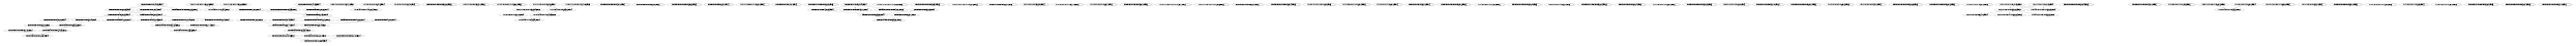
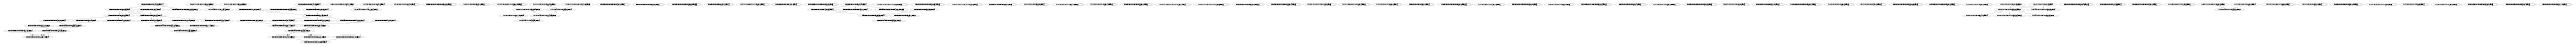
  digraph {
    "00000000000001000000_3-23:12-LEN:20"
    "0000000000010000000000_6-27:245-LEN:22"
    "0000000100000000000_10-28:254-LEN:19"
    "1100111111101101011111_3-26:13-LEN:22"
    "11111110110101111111_7-28:46-LEN:20"
    "0000000000000100000_4-22:220-LEN:19"
    "0000000000001000000_5-23:238-LEN:19"
    "000000000000000000000_1-22:20-LEN:21"
    "0000000000000000000_5-23:474-LEN:19"
    "00000000000000000000_6-25:514-LEN:20"
    n11 [label="00000000000000000000_8-47:515-LEN:20"]
    "00000000000000000000_8-28:11-LEN:20"
    "1100111110110111010111_3-24:11-LEN:22"
    "1111101101110101111111_7-28:24-LEN:22"
    "0000000000000100000_3-22:19-LEN:19"
    "1111110110111110111_6-24:10-LEN:19"
    "0000000000000000000_10-28:539-LEN:19"
    "0000000000000010000000000_3-28:30-LEN:25"
    "0000000000000000000_4-22:429-LEN:19"
    "1111110110111010111_6-24:13-LEN:19"
    "11011111111001101011_3-23:11-LEN:20"
    "0000000000000100010_4-22:243-LEN:19"
    "00000000000010001000000_5-27:289-LEN:23"
    "0000000100010000000_10-28:325-LEN:19"
    "1111111111101010101111111_3-28:61-LEN:25"
    "0111110111010111111_8-27:10-LEN:19"
    "1111101110101111111_9-28:291-LEN:19"
    "000000000000000000000000_4-28:10-LEN:24"
    "0000000000000000000000_6-28:10-LEN:22"
    "0000000000000000000000000_3-28:33-LEN:25"
    "00000000000000000000_3-23:19-LEN:20"
    "0000000000000000000_6-25:11-LEN:19"
    "111111111110100101111111_3-28:12-LEN:24"
    "0000000000000001000_1-20:11-LEN:19"
    "0000000000001010000000000_3-28:13-LEN:25"
    "0000000000001010000_3-21:279-LEN:19"
    "0000000000010100000_4-22:273-LEN:19"
    "000000000001010000000000_4-28:11-LEN:24"
    "0000000000010100001000000_4-28:11-LEN:25"
    "0000000000101000000_5-23:303-LEN:19"
    "00000000010100000000000_6-28:321-LEN:23"
    "11110111111110111101111111_1-28:20-LEN:26"
    "0000000000000100000000000_3-28:54-LEN:25"
    "11110111111101111101111111_1-28:16-LEN:26"
    "0000000010100000000000_6-28:11-LEN:22"
    "1101111111101101011111_3-26:22-LEN:22"
    "1101111111011101011_3-23:10-LEN:19"
    "1111111010111110111111_6-27:10-LEN:22"
    "1100111111101110101111_3-25:109-LEN:22"
    "11111110111010111111_7-27:289-LEN:20"
    "1111111101110101111_6-25:181-LEN:19"
    "111111110111010111111_6-28:14-LEN:21"
    "00000000000100010000000_5-28:10-LEN:23"
    "111101111111100111101111111_1-28:11-LEN:27"
    "111111111110111010111_3-24:68-LEN:21"
    "11110111111110111101111111_1-28:26-LEN:26"
    "0000000000010010000000_6-28:11-LEN:22"
    "0000000000000000010000000_3-28:19-LEN:25"
    "11110111111111011111011_1-23:12-LEN:23"
    "0000000000000000000_3-21:450-LEN:19"
    "0000000000000000001000000_4-28:13-LEN:25"
    "000000000000000000000000_4-28:18-LEN:24"
    "0000000000000000100_1-19:252-LEN:19"
    "00000000000000010010000000_2-28:38-LEN:26"
    "0000000000000001000_2-20:223-LEN:19"
    "0000000000000010001_3-21:254-LEN:19"
    "0000000000000010000_3-21:232-LEN:19"
    "000000000000010001000000_4-28:19-LEN:24"
    "000000000000010000000000_4-28:12-LEN:24"
    "1111111100110101111111_6-28:14-LEN:22"
    "1111110111101111111_8-28:12-LEN:19"
    "0000000000000100010_3-22:10-LEN:19"
    "0000000000000100000000000_3-28:16-LEN:25"
    "111111101110001111111_7-28:10-LEN:21"
    "0000000000000010000000000_3-28:10-LEN:25"
    "11101101110101111111_8-28:11-LEN:20"
    "0000000000001010000000000_3-28:34-LEN:25"
    "0000000000010000000000_6-28:14-LEN:22"
    "111111110110101111111_6-28:17-LEN:21"
    "0000000000000000000000000_3-28:13-LEN:25"
    "1101101111101111111_10-28:10-LEN:19"
    "0000000001010000000000_5-27:10-LEN:22"
    "0000000000000000000000000_3-28:24-LEN:25"
    "11111111011101011111_6-28:15-LEN:20"
    "0000000000010100000_3-22:23-LEN:19"
    "1011111101101110101_4-22:10-LEN:19"
    "0000000000001000000000000_3-28:26-LEN:25"
    "0000000000000000000_1-20:10-LEN:19"
    "0000000000000100000000000_3-28:13-LEN:25"
    "11111110111110111111_8-27:10-LEN:20"
    "11011111111011111011_3-23:182-LEN:20"
    "0111111110111110110_5-24:10-LEN:19"
    "01111111101111101111111_5-28:169-LEN:23"
    "011111111011111011111_5-28:13-LEN:21"
    "0000000000000000000000000_3-28:19-LEN:25"
    "0000000000000001000_1-20:24-LEN:19"
+   "0000000000000000000_1-20:15-LEN:19"
    "000000000000100010000000_4-28:12-LEN:24"
    "000000000000010001000000_3-27:14-LEN:24"
    "000000000000000100010_1-22:19-LEN:21"
    "111111001110101111111_7-28:15-LEN:21"
    "1100111111011101011111_3-26:13-LEN:22"
    "11111101110101111111_7-28:31-LEN:20"
    "11110111111110111110_1-21:151-LEN:20"
    "110111111110111110111111_3-28:15-LEN:24"
    "110111111110111001111111_3-28:20-LEN:24"
    "1101111111101101011_3-23:11-LEN:19"
    "00000000000000000000000_5-28:10-LEN:23"
    "1111111101110101111111_7-28:12-LEN:22"
    "000000000000000000000000_3-27:21-LEN:24"
    "1111111011101011111_7-28:13-LEN:19"
    "11111101110101111111_7-28:10-LEN:20"
    "0000000000010100000000000_3-28:21-LEN:25"
    "1000000000000000000_4-22:10-LEN:19"
    "0000000000000000000_1-19:135-LEN:19"
    "00000000000000000000000000_2-28:69-LEN:26"
    "0000000000000000000_2-20:126-LEN:19"
    "0000000000000000000000000_3-28:14-LEN:25"
    "000000000000010000000000_3-27:13-LEN:24"
    "000000000000110000000000_3-27:10-LEN:24"
    "1111111011101011111_6-26:17-LEN:19"
    "00000000000101000000_3-23:11-LEN:20"
    "1110111111110111110_1-21:15-LEN:19"
    "11110111111110111010111_1-24:108-LEN:23"
    "00000000000001000000_3-23:12-LEN:20" -> "0000000000010000000000_6-27:245-LEN:22"
    "0000000000010000000000_6-27:245-LEN:22" -> "0000000100000000000_10-28:254-LEN:19"
    "1100111111101101011111_3-26:13-LEN:22" -> "11111110110101111111_7-28:46-LEN:20"
    "0000000000000100000_4-22:220-LEN:19" -> "0000000000001000000_5-23:238-LEN:19"
    "0000000000001000000_5-23:238-LEN:19" -> "0000000000010000000000_6-27:245-LEN:22"
    "000000000000000000000_1-22:20-LEN:21" -> "0000000000000000000_5-23:474-LEN:19"
    "0000000000000000000_5-23:474-LEN:19" -> "00000000000000000000_6-25:514-LEN:20"
    "00000000000000000000_6-25:514-LEN:20" -> n11
    "00000000000000000000_6-25:514-LEN:20" -> "00000000000000000000_8-28:11-LEN:20"
    n11 -> "0000000000000000000_10-28:539-LEN:19"
    "1100111110110111010111_3-24:11-LEN:22" -> "1111101101110101111111_7-28:24-LEN:22"
    "0000000000000100000_3-22:19-LEN:19" -> "0000000000001000000_5-23:238-LEN:19"
    "1111110110111110111_6-24:10-LEN:19" -> "1111110110111110111_6-24:10-LEN:19"
    "0000000000000010000000000_3-28:30-LEN:25" -> "0000000000000010000000000_3-28:30-LEN:25"
    "0000000000000000000_4-22:429-LEN:19" -> "0000000000000000000_5-23:474-LEN:19"
    "1111110110111010111_6-24:13-LEN:19" -> "1111101101110101111111_7-28:24-LEN:22"
    "11011111111001101011_3-23:11-LEN:20" -> "11011111111001101011_3-23:11-LEN:20"
    "0000000000000100010_4-22:243-LEN:19" -> "00000000000010001000000_5-27:289-LEN:23"
    "00000000000010001000000_5-27:289-LEN:23" -> "0000000100010000000_10-28:325-LEN:19"
    "1111111111101010101111111_3-28:61-LEN:25" -> "1111111111101010101111111_3-28:61-LEN:25"
    "0111110111010111111_8-27:10-LEN:19" -> "1111101110101111111_9-28:291-LEN:19"
    "000000000000000000000000_4-28:10-LEN:24" -> "000000000000000000000000_4-28:10-LEN:24"
    "0000000000000000000000_6-28:10-LEN:22" -> "0000000000000000000000_6-28:10-LEN:22"
    "0000000000000000000000000_3-28:33-LEN:25" -> "0000000000000000000000000_3-28:33-LEN:25"
    "00000000000000000000_3-23:19-LEN:20" -> "00000000000000000000_6-25:514-LEN:20"
    "0000000000000000000_6-25:11-LEN:19" -> "0000000000000000000_6-25:11-LEN:19"
    "111111111110100101111111_3-28:12-LEN:24" -> "111111111110100101111111_3-28:12-LEN:24"
    "0000000000000001000_1-20:11-LEN:19" -> "0000000000000001000_1-20:11-LEN:19"
    "0000000000001010000000000_3-28:13-LEN:25" -> "0000000000001010000000000_3-28:13-LEN:25"
    "0000000000001010000_3-21:279-LEN:19" -> "0000000000010100000_4-22:273-LEN:19"
    "0000000000001010000_3-21:279-LEN:19" -> "000000000001010000000000_4-28:11-LEN:24"
    "0000000000001010000_3-21:279-LEN:19" -> "0000000000010100001000000_4-28:11-LEN:25"
    "0000000000010100000_4-22:273-LEN:19" -> "0000000000101000000_5-23:303-LEN:19"
    "0000000000101000000_5-23:303-LEN:19" -> "00000000010100000000000_6-28:321-LEN:23"
    "11110111111110111101111111_1-28:20-LEN:26" -> "11110111111110111101111111_1-28:20-LEN:26"
    "0000000000000100000000000_3-28:54-LEN:25" -> "0000000000000100000000000_3-28:54-LEN:25"
    "11110111111101111101111111_1-28:16-LEN:26" -> "11110111111101111101111111_1-28:16-LEN:26"
    "0000000010100000000000_6-28:11-LEN:22" -> "0000000010100000000000_6-28:11-LEN:22"
    "1101111111101101011111_3-26:22-LEN:22" -> "11111110110101111111_7-28:46-LEN:20"
    "1101111111011101011_3-23:10-LEN:19" -> "1101111111011101011_3-23:10-LEN:19"
    "1111111010111110111111_6-27:10-LEN:22" -> "1111111010111110111111_6-27:10-LEN:22"
    "1100111111101110101111_3-25:109-LEN:22" -> "11111110111010111111_7-27:289-LEN:20"
    "11111110111010111111_7-27:289-LEN:20" -> "1111101110101111111_9-28:291-LEN:19"
    "1111111101110101111_6-25:181-LEN:19" -> "11111110111010111111_7-27:289-LEN:20"
    "111111110111010111111_6-28:14-LEN:21" -> "111111110111010111111_6-28:14-LEN:21"
    "00000000000100010000000_5-28:10-LEN:23" -> "00000000000100010000000_5-28:10-LEN:23"
    "111101111111100111101111111_1-28:11-LEN:27" -> "111101111111100111101111111_1-28:11-LEN:27"
    "111111111110111010111_3-24:68-LEN:21" -> "1111111101110101111_6-25:181-LEN:19"
    "11110111111110111101111111_1-28:26-LEN:26" -> "11110111111110111101111111_1-28:26-LEN:26"
    "0000000000010010000000_6-28:11-LEN:22" -> "0000000000010010000000_6-28:11-LEN:22"
    "0000000000000000010000000_3-28:19-LEN:25" -> "0000000000000000010000000_3-28:19-LEN:25"
    "11110111111111011111011_1-23:12-LEN:23" -> "11110111111111011111011_1-23:12-LEN:23"
    "0000000000000000000_3-21:450-LEN:19" -> "0000000000000000000_4-22:429-LEN:19"
    "0000000000000000000_3-21:450-LEN:19" -> "0000000000000000001000000_4-28:13-LEN:25"
    "0000000000000000000_3-21:450-LEN:19" -> "000000000000000000000000_4-28:18-LEN:24"
    "0000000000000000100_1-19:252-LEN:19" -> "00000000000000010010000000_2-28:38-LEN:26"
    "0000000000000000100_1-19:252-LEN:19" -> "0000000000000001000_2-20:223-LEN:19"
    "0000000000000001000_2-20:223-LEN:19" -> "0000000000000010001_3-21:254-LEN:19"
    "0000000000000001000_2-20:223-LEN:19" -> "0000000000000010000_3-21:232-LEN:19"
    "0000000000000010001_3-21:254-LEN:19" -> "0000000000000100010_4-22:243-LEN:19"
    "0000000000000010001_3-21:254-LEN:19" -> "000000000000010001000000_4-28:19-LEN:24"
    "0000000000000010000_3-21:232-LEN:19" -> "0000000000000100000_4-22:220-LEN:19"
    "0000000000000010000_3-21:232-LEN:19" -> "000000000000010000000000_4-28:12-LEN:24"
    "1111111100110101111111_6-28:14-LEN:22" -> "1111111100110101111111_6-28:14-LEN:22"
    "1111110111101111111_8-28:12-LEN:19" -> "1111110111101111111_8-28:12-LEN:19"
    "0000000000000100010_3-22:10-LEN:19" -> "0000000000000100010_3-22:10-LEN:19"
    "0000000000000100000000000_3-28:16-LEN:25" -> "0000000000000100000000000_3-28:16-LEN:25"
    "111111101110001111111_7-28:10-LEN:21" -> "111111101110001111111_7-28:10-LEN:21"
    "0000000000000010000000000_3-28:10-LEN:25" -> "0000000000000010000000000_3-28:10-LEN:25"
    "11101101110101111111_8-28:11-LEN:20" -> "11101101110101111111_8-28:11-LEN:20"
    "0000000000001010000000000_3-28:34-LEN:25" -> "0000000000001010000000000_3-28:34-LEN:25"
    "0000000000010000000000_6-28:14-LEN:22" -> "0000000000010000000000_6-28:14-LEN:22"
    "111111110110101111111_6-28:17-LEN:21" -> "111111110110101111111_6-28:17-LEN:21"
    "0000000000000000000000000_3-28:13-LEN:25" -> "0000000000000000000000000_3-28:13-LEN:25"
    "1101101111101111111_10-28:10-LEN:19" -> "1101101111101111111_10-28:10-LEN:19"
    "0000000001010000000000_5-27:10-LEN:22" -> "0000000001010000000000_5-27:10-LEN:22"
    "0000000000000000000000000_3-28:24-LEN:25" -> "0000000000000000000000000_3-28:24-LEN:25"
    "11111111011101011111_6-28:15-LEN:20" -> "11111111011101011111_6-28:15-LEN:20"
    "0000000000010100000_3-22:23-LEN:19" -> "0000000000101000000_5-23:303-LEN:19"
    "1011111101101110101_4-22:10-LEN:19" -> "1011111101101110101_4-22:10-LEN:19"
    "0000000000001000000000000_3-28:26-LEN:25" -> "0000000000001000000000000_3-28:26-LEN:25"
    "0000000000000000000_1-20:10-LEN:19" -> "0000000000000000000_3-21:450-LEN:19"
    "0000000000000100000000000_3-28:13-LEN:25" -> "0000000000000100000000000_3-28:13-LEN:25"
    "11111110111110111111_8-27:10-LEN:20" -> "11111110111110111111_8-27:10-LEN:20"
    "11011111111011111011_3-23:182-LEN:20" -> "0111111110111110110_5-24:10-LEN:19"
    "11011111111011111011_3-23:182-LEN:20" -> "01111111101111101111111_5-28:169-LEN:23"
    "11011111111011111011_3-23:182-LEN:20" -> "011111111011111011111_5-28:13-LEN:21"
    "0000000000000000000000000_3-28:19-LEN:25" -> "0000000000000000000000000_3-28:19-LEN:25"
    "0000000000000001000_1-20:24-LEN:19" -> "0000000000000010001_3-21:254-LEN:19"
    "0000000000000001000_1-20:24-LEN:19" -> "0000000000000010000_3-21:232-LEN:19"
+   "0000000000000000000_1-20:15-LEN:19" -> "0000000000000000000_1-20:15-LEN:19"
    "000000000000100010000000_4-28:12-LEN:24" -> "000000000000100010000000_4-28:12-LEN:24"
    "000000000000010001000000_3-27:14-LEN:24" -> "0000000100010000000_10-28:325-LEN:19"
    "000000000000000100010_1-22:19-LEN:21" -> "00000000000010001000000_5-27:289-LEN:23"
    "111111001110101111111_7-28:15-LEN:21" -> "111111001110101111111_7-28:15-LEN:21"
    "1100111111011101011111_3-26:13-LEN:22" -> "11111101110101111111_7-28:31-LEN:20"
    "11110111111110111110_1-21:151-LEN:20" -> "11011111111011111011_3-23:182-LEN:20"
    "11110111111110111110_1-21:151-LEN:20" -> "110111111110111110111111_3-28:15-LEN:24"
    "110111111110111001111111_3-28:20-LEN:24" -> "110111111110111001111111_3-28:20-LEN:24"
    "1101111111101101011_3-23:11-LEN:19" -> "1101111111101101011_3-23:11-LEN:19"
    "00000000000000000000000_5-28:10-LEN:23" -> "00000000000000000000000_5-28:10-LEN:23"
    "1111111101110101111111_7-28:12-LEN:22" -> "1111111101110101111111_7-28:12-LEN:22"
    "000000000000000000000000_3-27:21-LEN:24" -> "0000000000000000000_10-28:539-LEN:19"
    "1111111011101011111_7-28:13-LEN:19" -> "1111111011101011111_7-28:13-LEN:19"
    "11111101110101111111_7-28:10-LEN:20" -> "11111101110101111111_7-28:10-LEN:20"
    "0000000000010100000000000_3-28:21-LEN:25" -> "0000000000010100000000000_3-28:21-LEN:25"
    "1000000000000000000_4-22:10-LEN:19" -> "0000000000000000000_5-23:474-LEN:19"
    "0000000000000000000_1-19:135-LEN:19" -> "00000000000000000000000000_2-28:69-LEN:26"
    "0000000000000000000_1-19:135-LEN:19" -> "0000000000000000000_2-20:126-LEN:19"
    "0000000000000000000_2-20:126-LEN:19" -> "0000000000000000000_3-21:450-LEN:19"
    "0000000000000000000000000_3-28:14-LEN:25" -> "0000000000000000000000000_3-28:14-LEN:25"
    "000000000000010000000000_3-27:13-LEN:24" -> "0000000100000000000_10-28:254-LEN:19"
    "000000000000110000000000_3-27:10-LEN:24" -> "000000000000110000000000_3-27:10-LEN:24"
    "1111111011101011111_6-26:17-LEN:19" -> "11111101110101111111_7-28:31-LEN:20"
    "00000000000101000000_3-23:11-LEN:20" -> "00000000010100000000000_6-28:321-LEN:23"
    "1110111111110111110_1-21:15-LEN:19" -> "11011111111011111011_3-23:182-LEN:20"
    "1110111111110111110_1-21:15-LEN:19" -> "110111111110111110111111_3-28:15-LEN:24"
    "11110111111110111010111_1-24:108-LEN:23" -> "1111111101110101111_6-25:181-LEN:19"
  }
